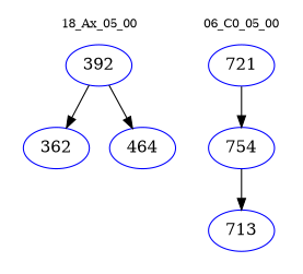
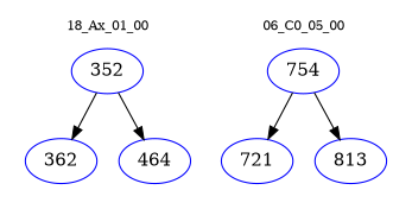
  digraph {
    node [color=blue]
    edge [color=black]
-   n1 [label=392]
+   n1 [label=352]
    n2 [label=362]
    n3 [label=464]
    n4 [label=754]
    n5 [label=721]
-   n6 [label=713]
+   n6 [label=813]
    subgraph cluster_1 {
      color=white
      fontsize=10
-     label="18_Ax_05_00"
+     label="18_Ax_01_00"
      n1
      n2
      n3
    }
    subgraph cluster_2 {
      color=white
      fontsize=10
      label="06_C0_05_00"
      n4
      n5
      n6
    }
    n1 -> n2
    n1 -> n3
-   n5 -> n4
+   n4 -> n5
    n4 -> n6
  }
